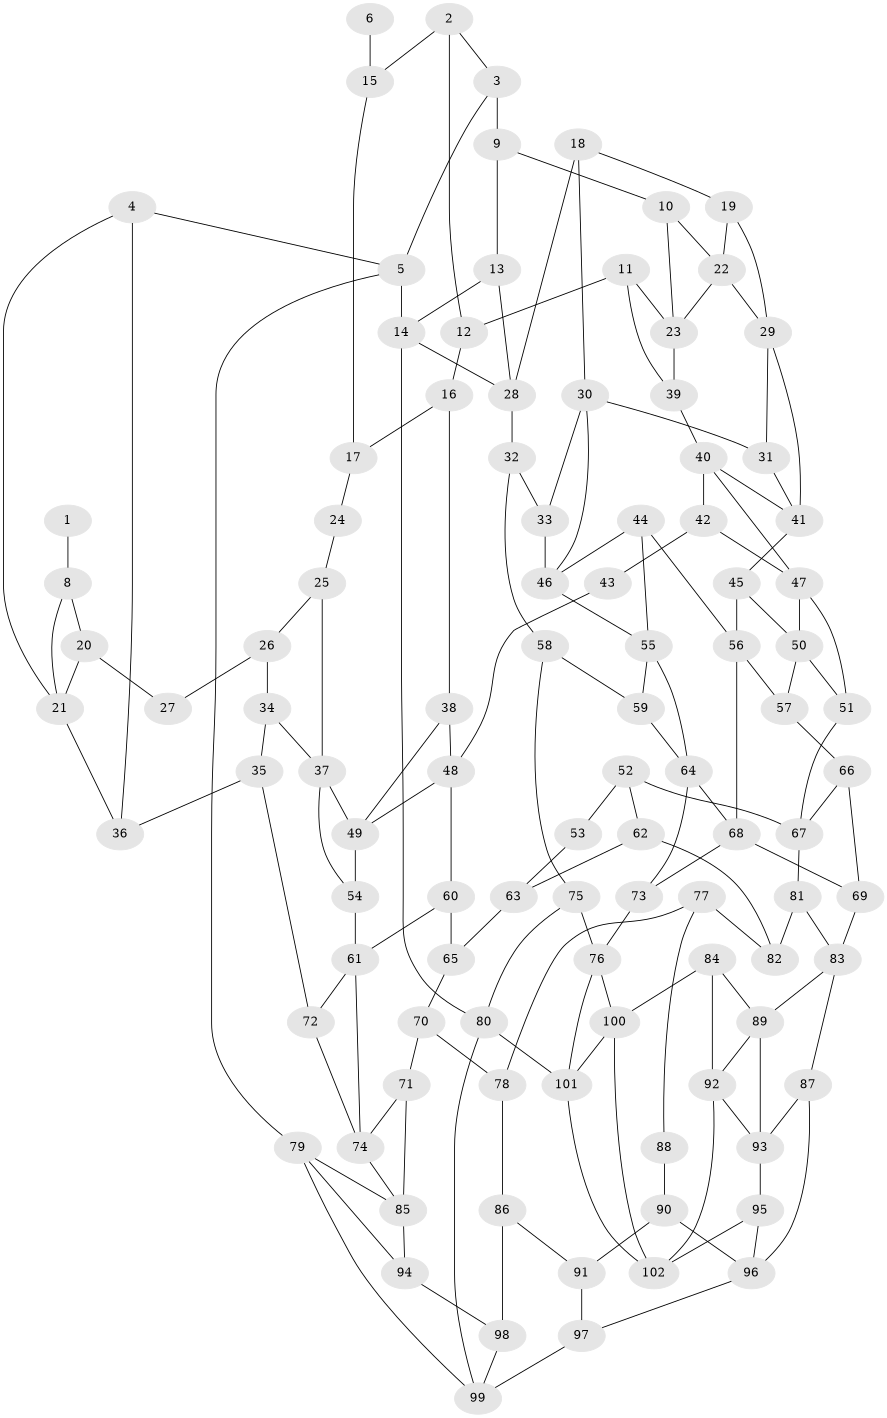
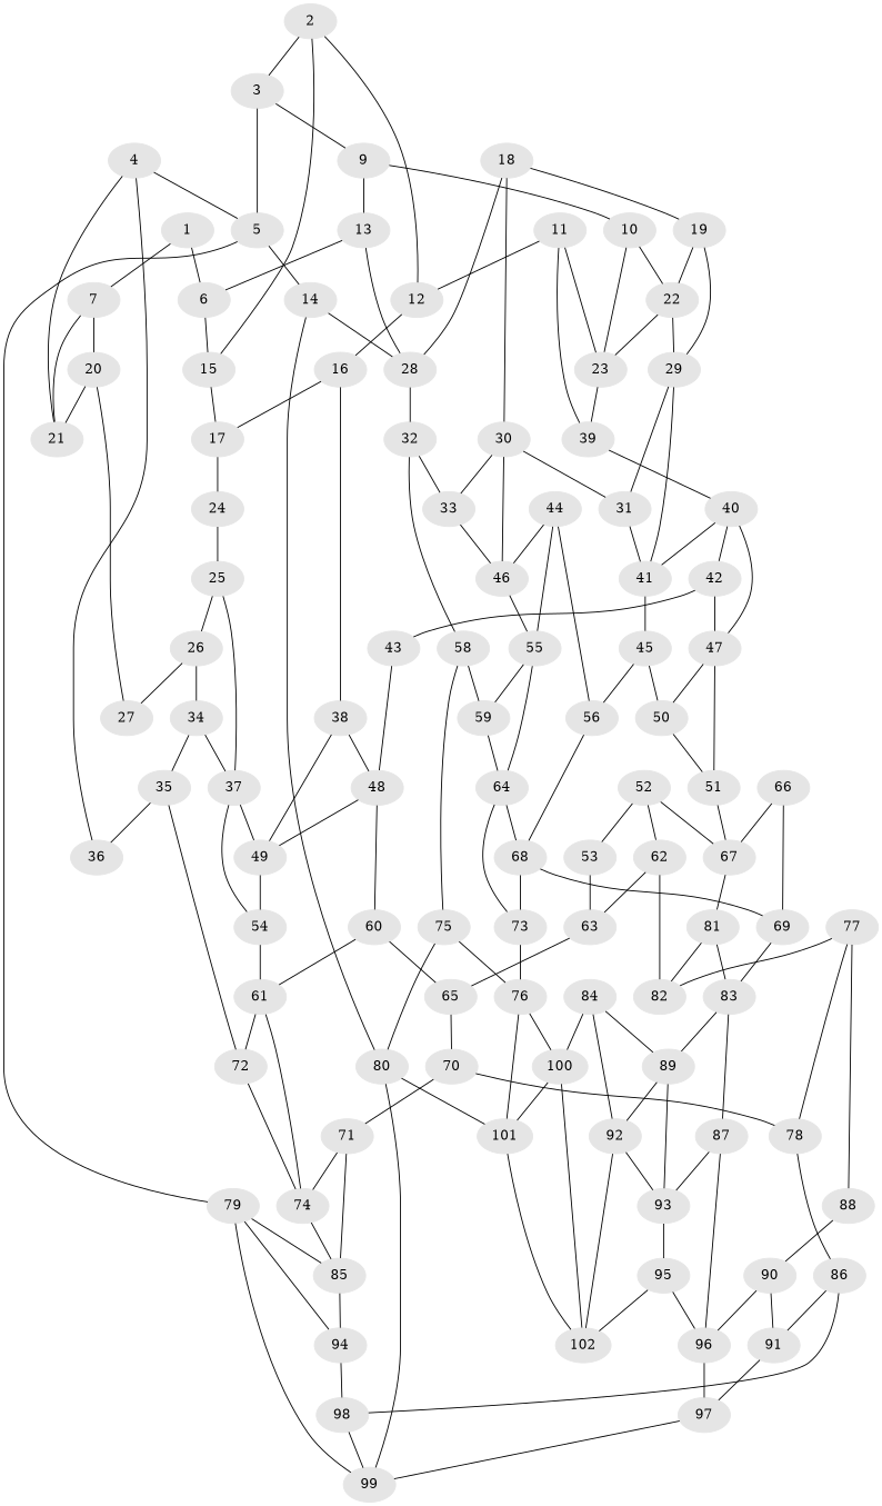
  graph {
    node [color=gray90 style=filled]
    edge [weight=1.0]
    1
    6
-   8
+   8 [label=7]
    15
    21
    20
    2
    3
    12
    5
    9
    16
    17
    14
    79
    10
    13
    4
    36
    28
    80
    85
    94
    99
    24
    25
    27
    22
    23
    29
    39
    11
    40
    38
    32
    101
    49
    48
    18
    19
    30
    31
    33
    46
    41
    26
    37
    34
    54
    35
    58
    45
    55
    59
    75
    72
    74
    61
    60
    42
    47
    43
    50
    51
    56
    53
    63
    44
    64
-   57
    68
    67
    65
    66
    81
    52
    62
    82
    73
    69
    76
    70
    71
    78
    83
    87
    89
    86
    100
    102
    77
    88
    90
    91
    98
    93
    96
    92
    84
    97
    95
+   1 -- 6
    1 -- 8
    6 -- 15 [weight=2.0]
    8 -- 21
    8 -- 20
    15 -- 17
-   21 -- 36
    20 -- 21
    20 -- 27 [weight=2.0]
    2 -- 15
    2 -- 3
    2 -- 12
    3 -- 5
    3 -- 9
    12 -- 16
    5 -- 14
    5 -- 79
    9 -- 10
    9 -- 13
    16 -- 17
    16 -- 38
    17 -- 24
    14 -- 28
    14 -- 80
    79 -- 85
    79 -- 94
    79 -- 99
    10 -- 22
    10 -- 23
-   13 -- 14
+   13 -- 6
    13 -- 28
    4 -- 21
    4 -- 5
    4 -- 36
    28 -- 32
    80 -- 99
    80 -- 101
    85 -- 94
    94 -- 98 [weight=2.0]
    24 -- 25
    25 -- 26
    25 -- 37
    22 -- 23
    22 -- 29
    23 -- 39
    29 -- 31
    29 -- 41
    39 -- 40
    11 -- 12
    11 -- 23
    11 -- 39
    40 -- 41
    40 -- 42
    40 -- 47
    38 -- 49
    38 -- 48
    32 -- 33
    32 -- 58
    101 -- 102
    49 -- 54
    48 -- 49
    48 -- 60
    18 -- 28
    18 -- 19
    18 -- 30
    19 -- 22
    19 -- 29
    30 -- 31
    30 -- 33
    30 -- 46
    31 -- 41
    33 -- 46
    46 -- 55
    41 -- 45
    26 -- 27
    26 -- 34
    37 -- 49
    37 -- 54
    34 -- 37
    34 -- 35
    54 -- 61
    35 -- 36
    35 -- 72
    58 -- 59
    58 -- 75
    45 -- 50
    45 -- 56
    55 -- 59
    55 -- 64
    59 -- 64
    75 -- 80
    75 -- 76
    72 -- 74
    74 -- 85
    61 -- 72
    61 -- 74
    60 -- 61
    60 -- 65
    42 -- 47
    42 -- 43
    47 -- 50
    47 -- 51
    43 -- 48
    50 -- 51
-   50 -- 57
    51 -- 67
-   56 -- 57
    56 -- 68
    53 -- 63
    63 -- 65 [weight=2.0]
    44 -- 46
    44 -- 55
    44 -- 56
    64 -- 68
    64 -- 73
-   57 -- 66
    68 -- 73
    68 -- 69
    67 -- 81
    65 -- 70
    66 -- 67
    66 -- 69
    81 -- 82
    81 -- 83
    52 -- 53
    52 -- 67
    52 -- 62
    62 -- 63
    62 -- 82 [weight=2.0]
    73 -- 76
    69 -- 83
    76 -- 101
    76 -- 100
    70 -- 71
    70 -- 78
    71 -- 85
    71 -- 74
    78 -- 86
    83 -- 87
    83 -- 89
    87 -- 93
    87 -- 96
    89 -- 93
    89 -- 92
    86 -- 91
    86 -- 98
    100 -- 101
    100 -- 102
    77 -- 82
    77 -- 78
    77 -- 88
    88 -- 90 [weight=2.0]
    90 -- 91
    90 -- 96
    91 -- 97
    98 -- 99
    93 -- 95
    96 -- 97
    92 -- 102
    92 -- 93
    84 -- 89
    84 -- 100
    84 -- 92
    97 -- 99
    95 -- 102
    95 -- 96
  }
